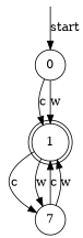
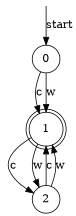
  digraph {
    rankdir=TB
    node [shape=circle]
    __start [shape=point style=invis]
    0
    1 [shape=doublecircle]
-   2 [label=7]
+   2
    __start -> 0 [label=start]
    0 -> 1 [label=c]
    0 -> 1 [label=w]
    1 -> 2 [label=c]
    1 -> 2 [label=w]
    2 -> 1 [label=c]
    2 -> 1 [label=w]
  }
